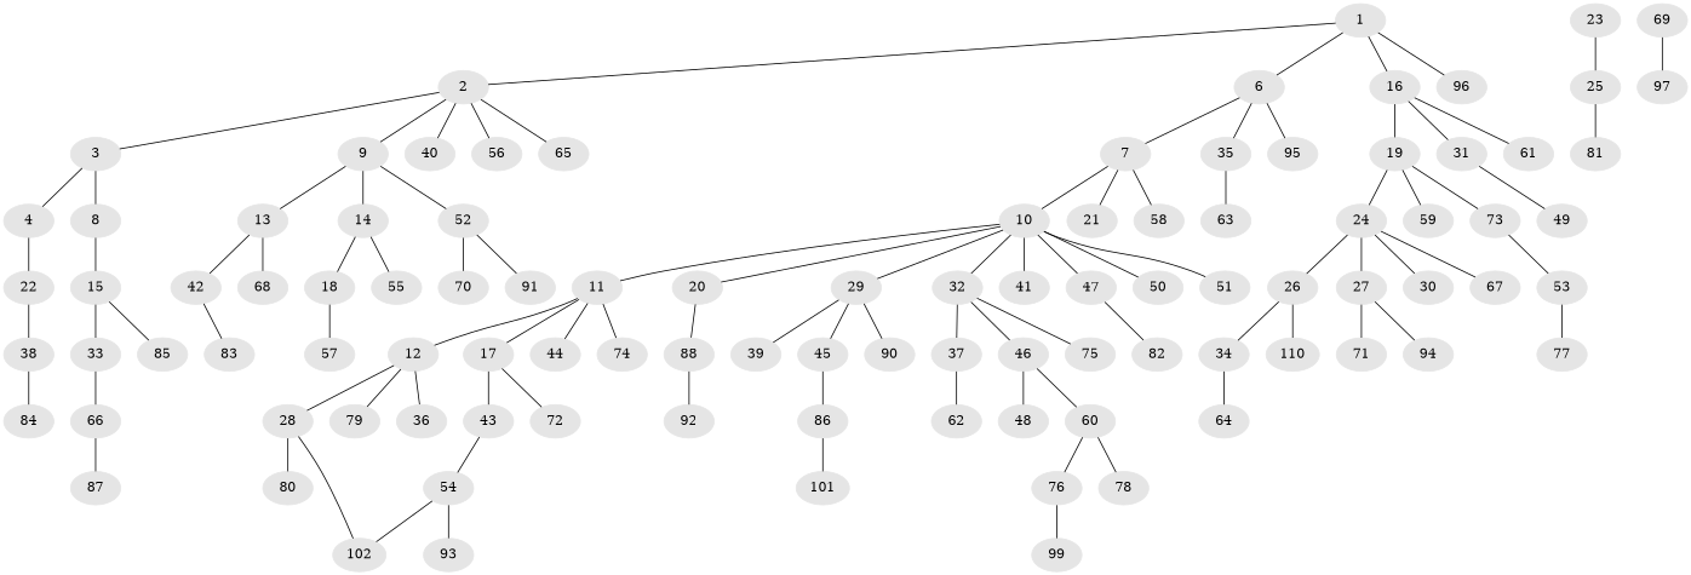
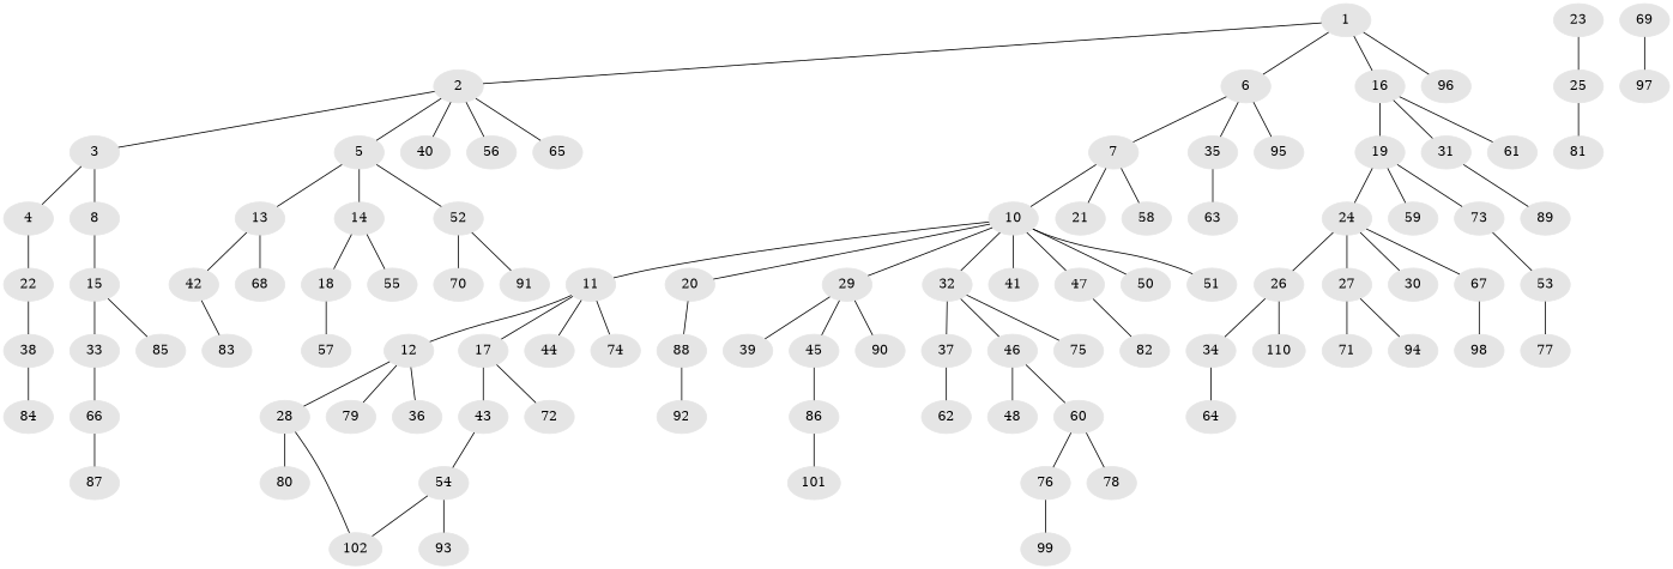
  graph {
    node [color=gray90 style=filled]
    1
    2
    6
    16
    96
    3
-   9
+   9 [label=5]
    40
    56
    65
    7
    35
    95
    19
    31
    61
    4
    8
    13
    14
    52
    22
    15
    38
    23
    25
    10
    21
    58
    63
    11
    20
    29
    32
    41
    47
    50
    51
    33
    85
    42
    68
    18
    55
    70
    91
    12
    17
    44
    74
    88
    39
    45
    90
    37
    46
    75
    82
    28
    79
    36
    43
    72
    80
    102
    83
    57
    66
    24
    59
    73
-   49
+   49 [label=89]
    54
    26
    27
    30
    67
    53
    92
    84
    81
    34
    n83 [label=110]
    71
    94
+   98
    64
    86
    62
    48
    60
    87
    93
    101
    76
    78
    77
    69
    97
    99
    1 -- 2
    1 -- 6
    1 -- 16
    1 -- 96
    2 -- 3
    2 -- 9
    2 -- 40
    2 -- 56
    2 -- 65
    6 -- 7
    6 -- 35
    6 -- 95
    16 -- 19
    16 -- 31
    16 -- 61
    3 -- 4
    3 -- 8
    9 -- 13
    9 -- 14
    9 -- 52
    7 -- 10
    7 -- 21
    7 -- 58
    35 -- 63
    19 -- 24
    19 -- 59
    19 -- 73
    31 -- 49
    4 -- 22
    8 -- 15
    13 -- 42
    13 -- 68
    14 -- 18
    14 -- 55
    52 -- 70
    52 -- 91
    22 -- 38
    15 -- 33
    15 -- 85
    38 -- 84
    23 -- 25
    25 -- 81
    10 -- 11
    10 -- 20
    10 -- 29
    10 -- 32
    10 -- 41
    10 -- 47
    10 -- 50
    10 -- 51
    11 -- 12
    11 -- 17
    11 -- 44
    11 -- 74
    20 -- 88
    29 -- 39
    29 -- 45
    29 -- 90
    32 -- 37
    32 -- 46
    32 -- 75
    47 -- 82
    33 -- 66
    42 -- 83
    18 -- 57
    12 -- 28
    12 -- 79
    12 -- 36
    17 -- 43
    17 -- 72
    88 -- 92
    45 -- 86
    37 -- 62
    46 -- 48
    46 -- 60
    28 -- 80
    28 -- 102
    43 -- 54
    66 -- 87
    24 -- 26
    24 -- 27
    24 -- 30
    24 -- 67
    73 -- 53
    54 -- 102
    54 -- 93
    26 -- 34
    26 -- n83
    27 -- 71
    27 -- 94
+   67 -- 98
    53 -- 77
    34 -- 64
    86 -- 101
    60 -- 76
    60 -- 78
    76 -- 99
    69 -- 97
  }
